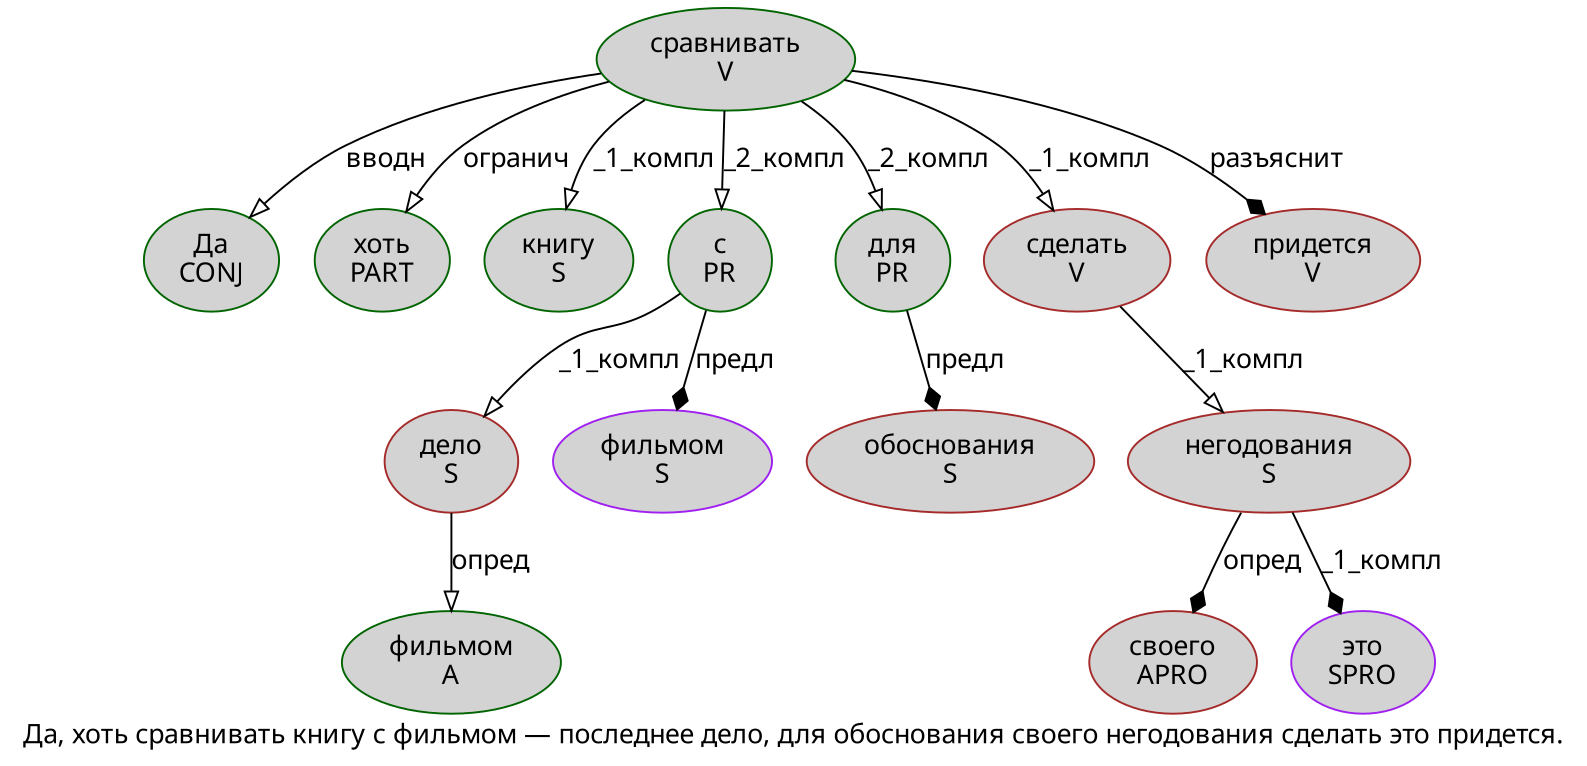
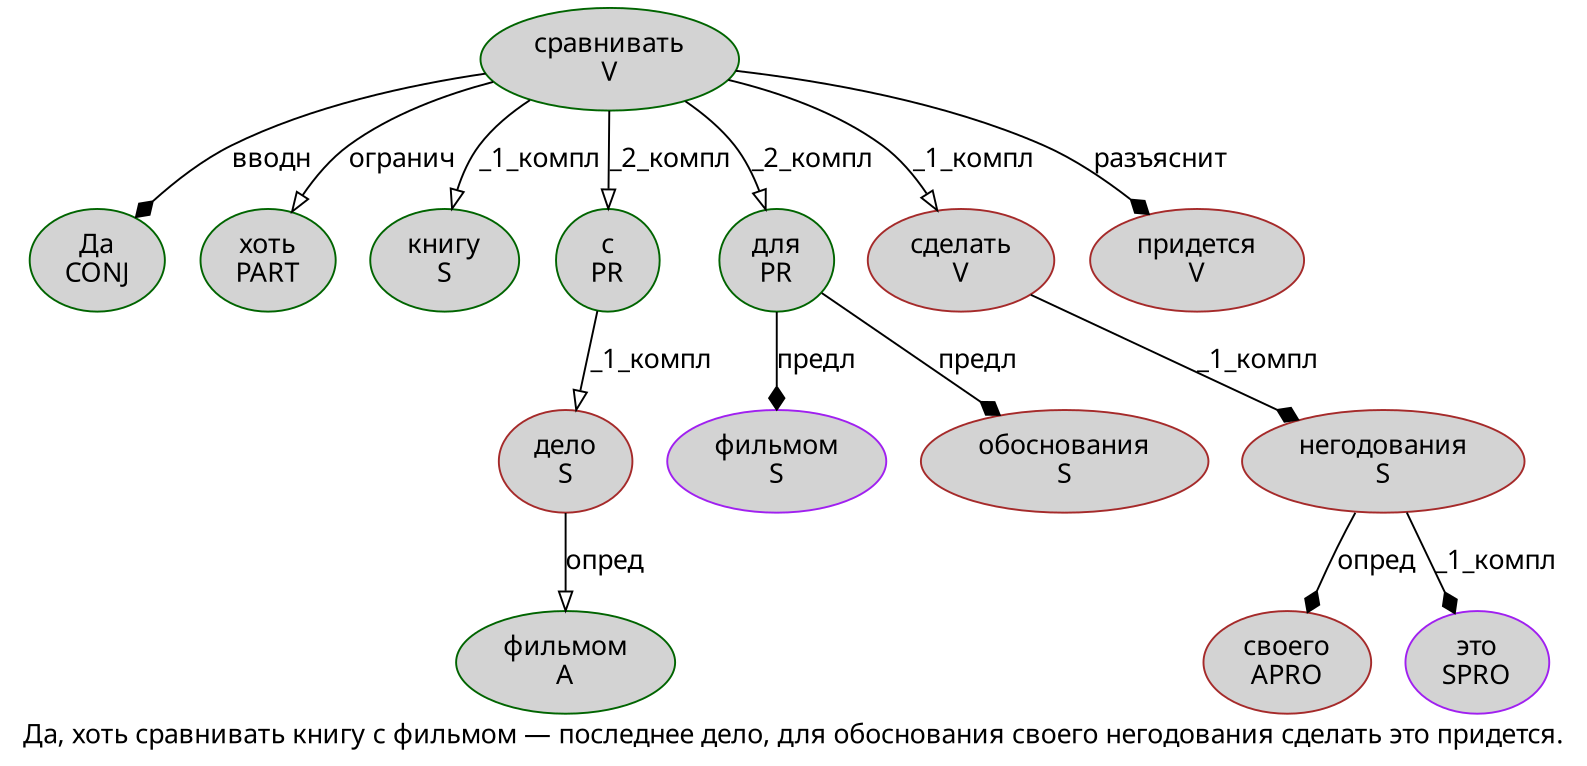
  digraph {
    fontname="Noto Sans"
    label="Да, хоть сравнивать книгу с фильмом — последнее дело, для обоснования своего негодования сделать это придется."
    node [color=darkgreen fillcolor=lightgray fontname="Noto Sans" penwidth=1 shape=ellipse style=filled]
    edge [arrowhead=diamond fontname="Noto Sans"]
    n1 [label="Да\nCONJ"]
    n2 [label="хоть\nPART"]
    n3 [label="сравнивать\nV"]
    n4 [label="книгу\nS"]
    n5 [label="с\nPR"]
    n6 [label="для\nPR"]
    n7 [color=brown label="сделать\nV"]
    n8 [color=brown label="придется\nV"]
    n9 [color=brown label="дело\nS"]
    n10 [color=purple label="фильмом\nS"]
    n11 [label="фильмом\nA"]
    n12 [color=brown label="обоснования\nS"]
    n13 [color=brown label="негодования\nS"]
    n14 [color=brown label="своего\nAPRO"]
    n15 [color=purple label="это\nSPRO"]
-   n3 -> n1 [arrowhead=onormal label="вводн"]
+   n3 -> n1 [label="вводн"]
    n3 -> n2 [arrowhead=onormal label="огранич"]
    n3 -> n4 [arrowhead=onormal label="_1_компл"]
    n3 -> n5 [arrowhead=onormal label="_2_компл"]
    n3 -> n6 [arrowhead=onormal label="_2_компл"]
    n3 -> n7 [arrowhead=onormal label="_1_компл"]
    n3 -> n8 [label="разъяснит"]
    n5 -> n9 [arrowhead=onormal label="_1_компл"]
-   n5 -> n10 [label="предл"]
+   n6 -> n10 [label="предл"]
    n6 -> n12 [label="предл"]
-   n7 -> n13 [arrowhead=onormal label="_1_компл"]
+   n7 -> n13 [label="_1_компл"]
    n9 -> n11 [arrowhead=onormal label="опред"]
    n13 -> n14 [label="опред"]
    n13 -> n15 [label="_1_компл"]
  }
